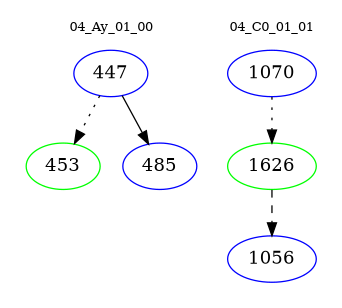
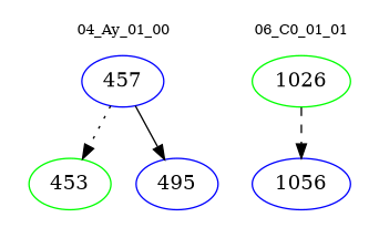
  digraph {
    node [color=blue]
    edge [color=black style=dotted]
-   n1 [label=447]
+   n1 [label=457]
    n2 [color=green label=453]
-   n3 [label=485]
-   n4 [label=1070]
-   n5 [color=green label=1626]
+   n3 [label=495]
+   n5 [color=green label=1026]
    n6 [label=1056]
    subgraph cluster_1 {
      color=white
      fontsize=10
      label="04_Ay_01_00"
      n1
      n2
      n3
    }
    subgraph cluster_2 {
      color=white
      fontsize=10
-     label="04_C0_01_01"
-     n4
+     label="06_C0_01_01"
      n5
      n6
    }
    n1 -> n2
    n1 -> n3 [style=solid]
-   n4 -> n5
    n5 -> n6 [style=dashed]
  }
